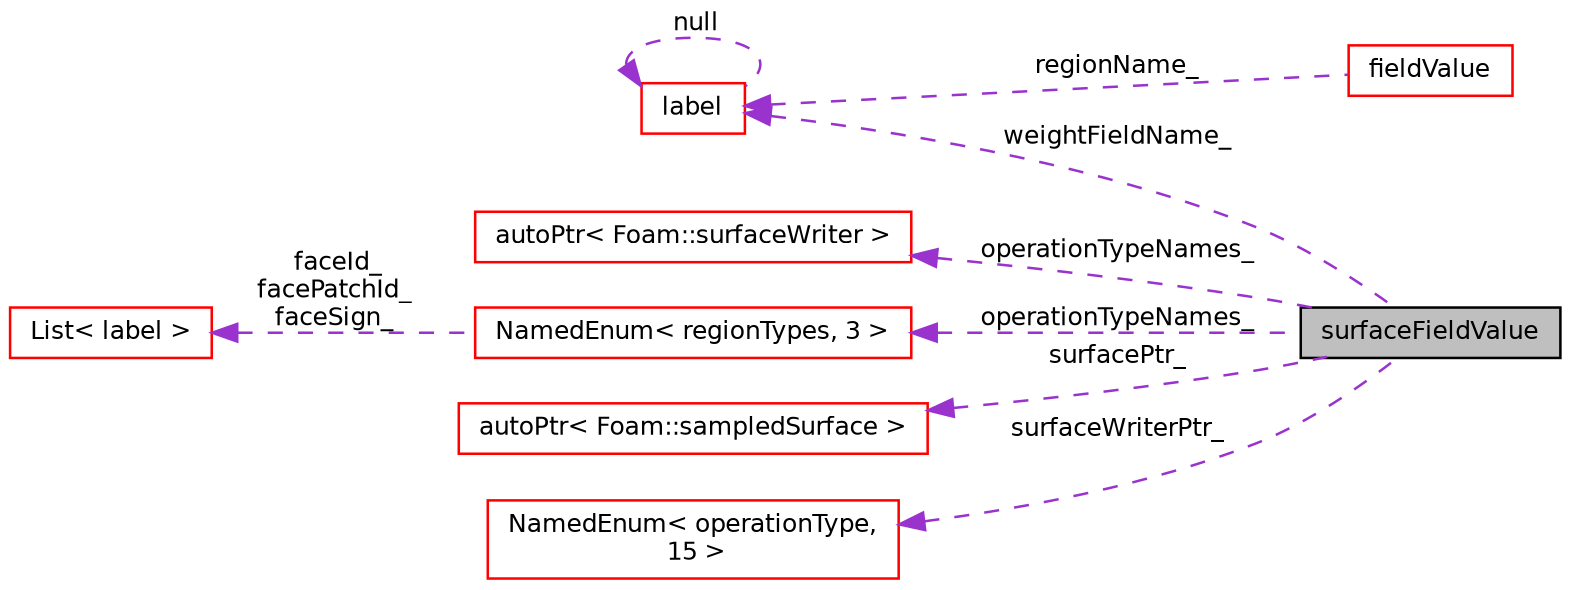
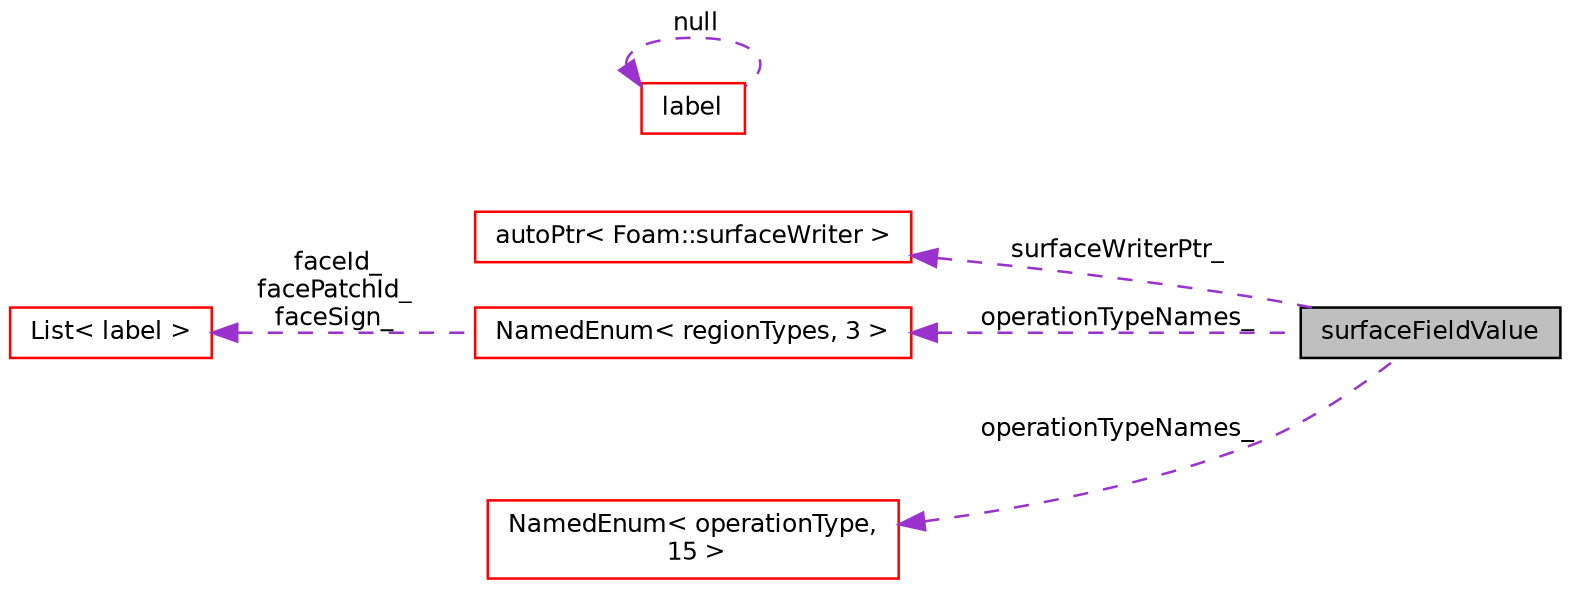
  digraph {
    rankdir=LR
    node [color=red fontname=Helvetica fontsize=10 shape=record]
    edge [color=darkorchid3 dir=back fontname=Helvetica fontsize=10 labelfontname=Helvetica labelfontsize=10 style=dashed]
    n1 [color=black fillcolor=grey75 fontcolor=black height=0.2 label=surfaceFieldValue style=filled width=0.4]
-   n2 [height=0.2 label=fieldValue width=0.4]
    n3 [height=0.2 label=label width=0.4]
    n4 [height=0.2 label="autoPtr\< Foam::surfaceWriter \>" width=0.4]
    n5 [height=0.2 label="NamedEnum\< regionTypes, 3 \>" width=0.4]
    n6 [height=0.2 label="List\< label \>" width=0.4]
-   n7 [height=0.2 label="autoPtr\< Foam::sampledSurface \>" width=0.4]
    n8 [height=0.2 label="NamedEnum\< operationType,\l 15 \>" width=0.4]
-   n3 -> n1 [label=" weightFieldName_"]
-   n3 -> n2 [label=" regionName_"]
    n3 -> n3 [label=" null"]
-   n4 -> n1 [label=" operationTypeNames_"]
+   n4 -> n1 [label=" surfaceWriterPtr_"]
    n5 -> n1 [label=" operationTypeNames_"]
    n6 -> n5 [label=" faceId_\nfacePatchId_\nfaceSign_"]
-   n7 -> n1 [label=" surfacePtr_"]
-   n8 -> n1 [label=" surfaceWriterPtr_"]
+   n8 -> n1 [label=" operationTypeNames_"]
  }
